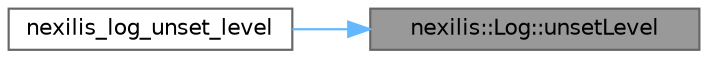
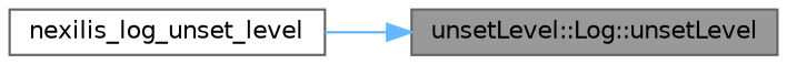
  digraph {
    rankdir=RL
    node [fontname=Helvetica fontsize=10 shape=box style=filled]
-   n1 [color=gray40 fillcolor=grey60 fontcolor=black height=0.2 label="nexilis::Log::unsetLevel" width=0.4]
+   n1 [color=gray40 fillcolor=grey60 fontcolor=black height=0.2 label="unsetLevel::Log::unsetLevel" width=0.4]
    n2 [color=grey40 fillcolor=white height=0.2 label=nexilis_log_unset_level width=0.4]
    n1 -> n2 [color=steelblue1 dir=back fontname=Helvetica fontsize=10 labelfontname=Helvetica labelfontsize=10 style=solid]
  }
